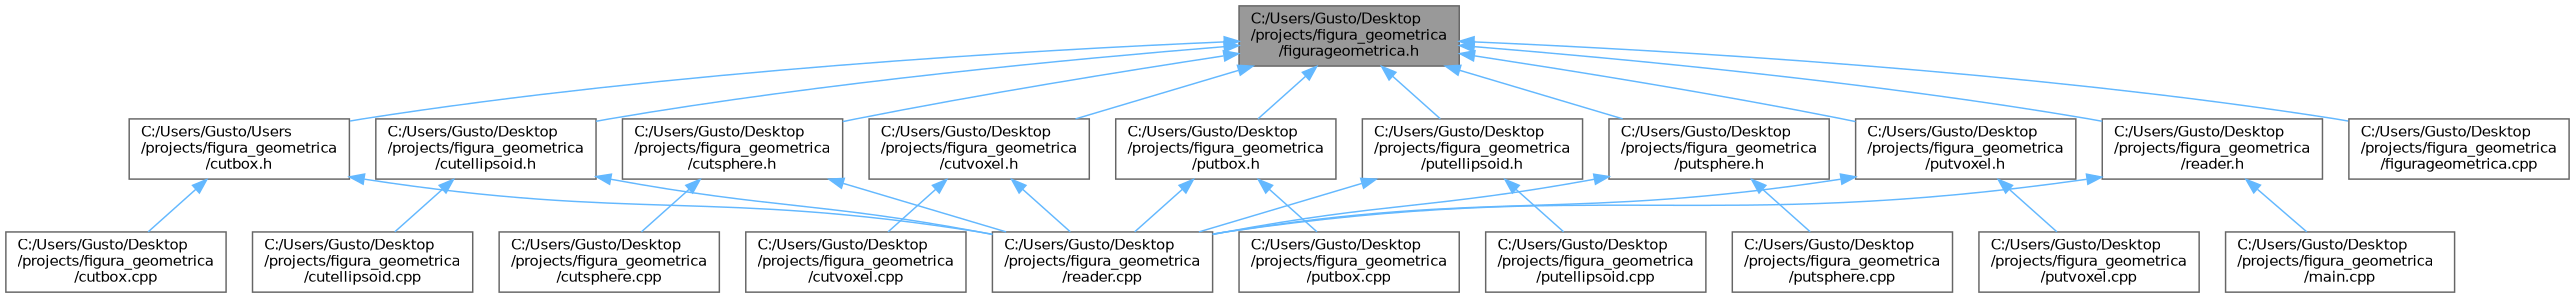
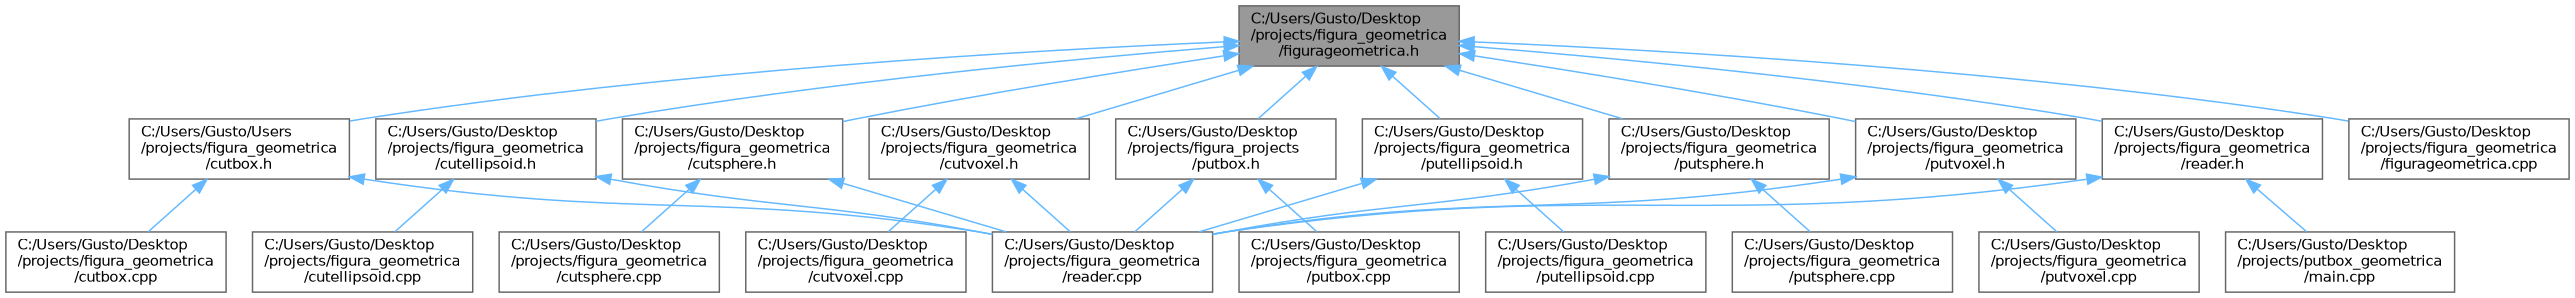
  digraph {
    node [color=grey40 fillcolor=white fontname=Helvetica fontsize=10 shape=box style=filled]
    edge [color=steelblue1 dir=back fontname=Helvetica fontsize=10 labelfontname=Helvetica labelfontsize=10 style=solid]
    n1 [color=gray40 fillcolor=grey60 fontcolor=black height=0.2 label="C:/Users/Gusto/Desktop\l/projects/figura_geometrica\l/figurageometrica.h" width=0.4]
    n2 [height=0.2 label="C:/Users/Gusto/Users\l/projects/figura_geometrica\l/cutbox.h" width=0.4]
    n3 [height=0.2 label="C:/Users/Gusto/Desktop\l/projects/figura_geometrica\l/cutellipsoid.h" width=0.4]
    n4 [height=0.2 label="C:/Users/Gusto/Desktop\l/projects/figura_geometrica\l/cutsphere.h" width=0.4]
    n5 [height=0.2 label="C:/Users/Gusto/Desktop\l/projects/figura_geometrica\l/cutvoxel.h" width=0.4]
    n6 [height=0.2 label="C:/Users/Gusto/Desktop\l/projects/figura_geometrica\l/figurageometrica.cpp" width=0.4]
-   n7 [height=0.2 label="C:/Users/Gusto/Desktop\l/projects/figura_geometrica\l/putbox.h" width=0.4]
+   n7 [height=0.2 label="C:/Users/Gusto/Desktop\l/projects/figura_projects\l/putbox.h" width=0.4]
    n8 [height=0.2 label="C:/Users/Gusto/Desktop\l/projects/figura_geometrica\l/putellipsoid.h" width=0.4]
    n9 [height=0.2 label="C:/Users/Gusto/Desktop\l/projects/figura_geometrica\l/putsphere.h" width=0.4]
    n10 [height=0.2 label="C:/Users/Gusto/Desktop\l/projects/figura_geometrica\l/putvoxel.h" width=0.4]
    n11 [height=0.2 label="C:/Users/Gusto/Desktop\l/projects/figura_geometrica\l/reader.h" width=0.4]
    n12 [height=0.2 label="C:/Users/Gusto/Desktop\l/projects/figura_geometrica\l/cutbox.cpp" width=0.4]
    n13 [height=0.2 label="C:/Users/Gusto/Desktop\l/projects/figura_geometrica\l/reader.cpp" width=0.4]
    n14 [height=0.2 label="C:/Users/Gusto/Desktop\l/projects/figura_geometrica\l/cutellipsoid.cpp" width=0.4]
    n15 [height=0.2 label="C:/Users/Gusto/Desktop\l/projects/figura_geometrica\l/cutsphere.cpp" width=0.4]
    n16 [height=0.2 label="C:/Users/Gusto/Desktop\l/projects/figura_geometrica\l/cutvoxel.cpp" width=0.4]
    n17 [height=0.2 label="C:/Users/Gusto/Desktop\l/projects/figura_geometrica\l/putbox.cpp" width=0.4]
    n18 [height=0.2 label="C:/Users/Gusto/Desktop\l/projects/figura_geometrica\l/putellipsoid.cpp" width=0.4]
    n19 [height=0.2 label="C:/Users/Gusto/Desktop\l/projects/figura_geometrica\l/putsphere.cpp" width=0.4]
    n20 [height=0.2 label="C:/Users/Gusto/Desktop\l/projects/figura_geometrica\l/putvoxel.cpp" width=0.4]
-   n21 [height=0.2 label="C:/Users/Gusto/Desktop\l/projects/figura_geometrica\l/main.cpp" width=0.4]
+   n21 [height=0.2 label="C:/Users/Gusto/Desktop\l/projects/putbox_geometrica\l/main.cpp" width=0.4]
    n1 -> n2
    n1 -> n3
    n1 -> n4
    n1 -> n5
    n1 -> n6
    n1 -> n7
    n1 -> n8
    n1 -> n9
    n1 -> n10
    n1 -> n11
    n2 -> n12
    n2 -> n13
    n3 -> n13
    n3 -> n14
    n4 -> n13
    n4 -> n15
    n5 -> n13
    n5 -> n16
    n7 -> n13
    n7 -> n17
    n8 -> n13
    n8 -> n18
    n9 -> n13
    n9 -> n19
    n10 -> n13
    n10 -> n20
    n11 -> n13
    n11 -> n21
  }
